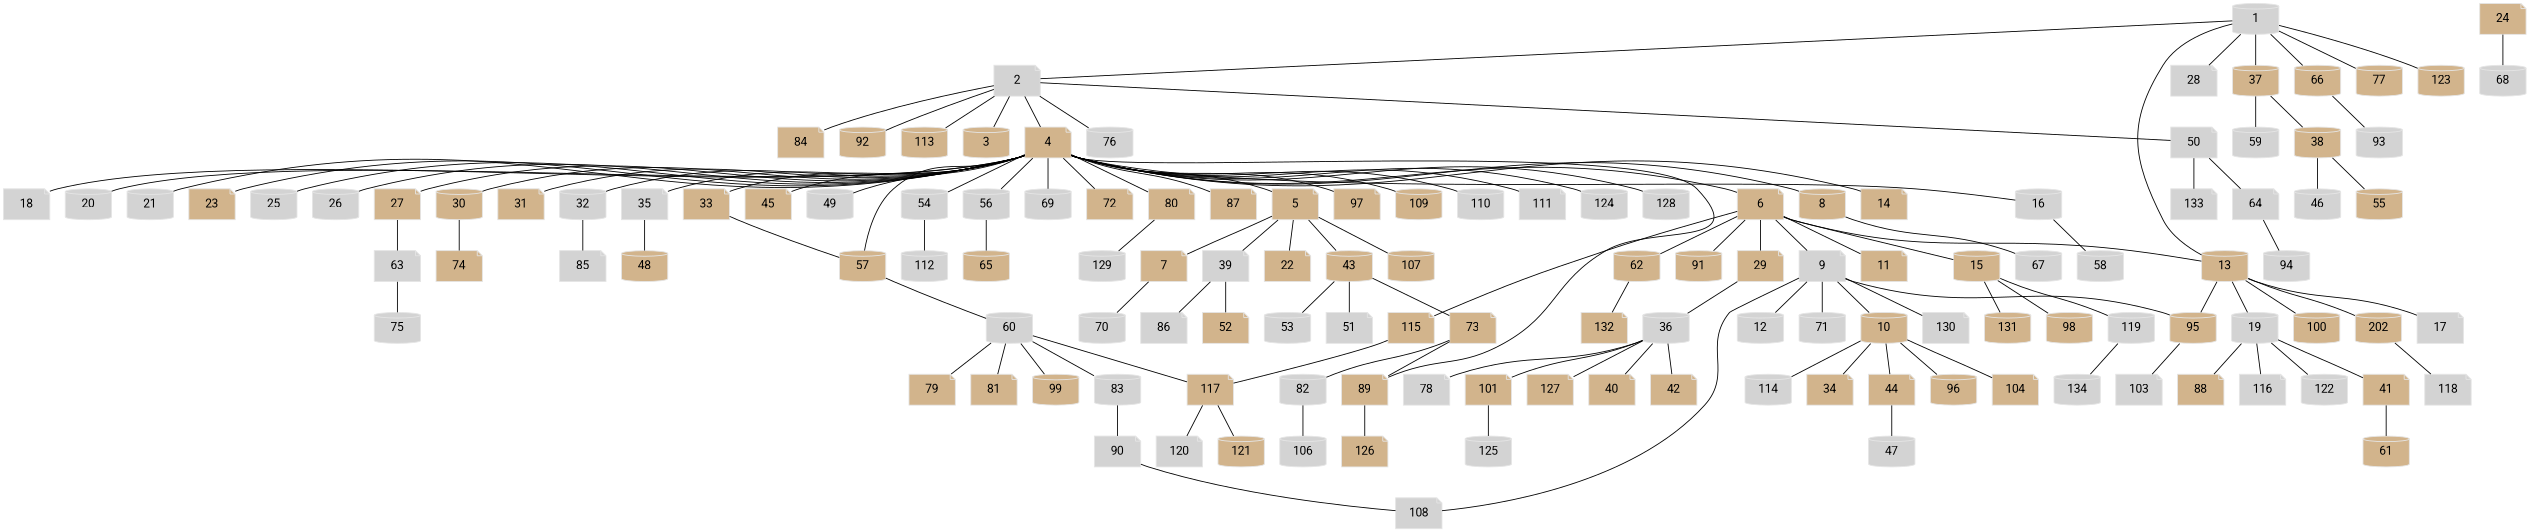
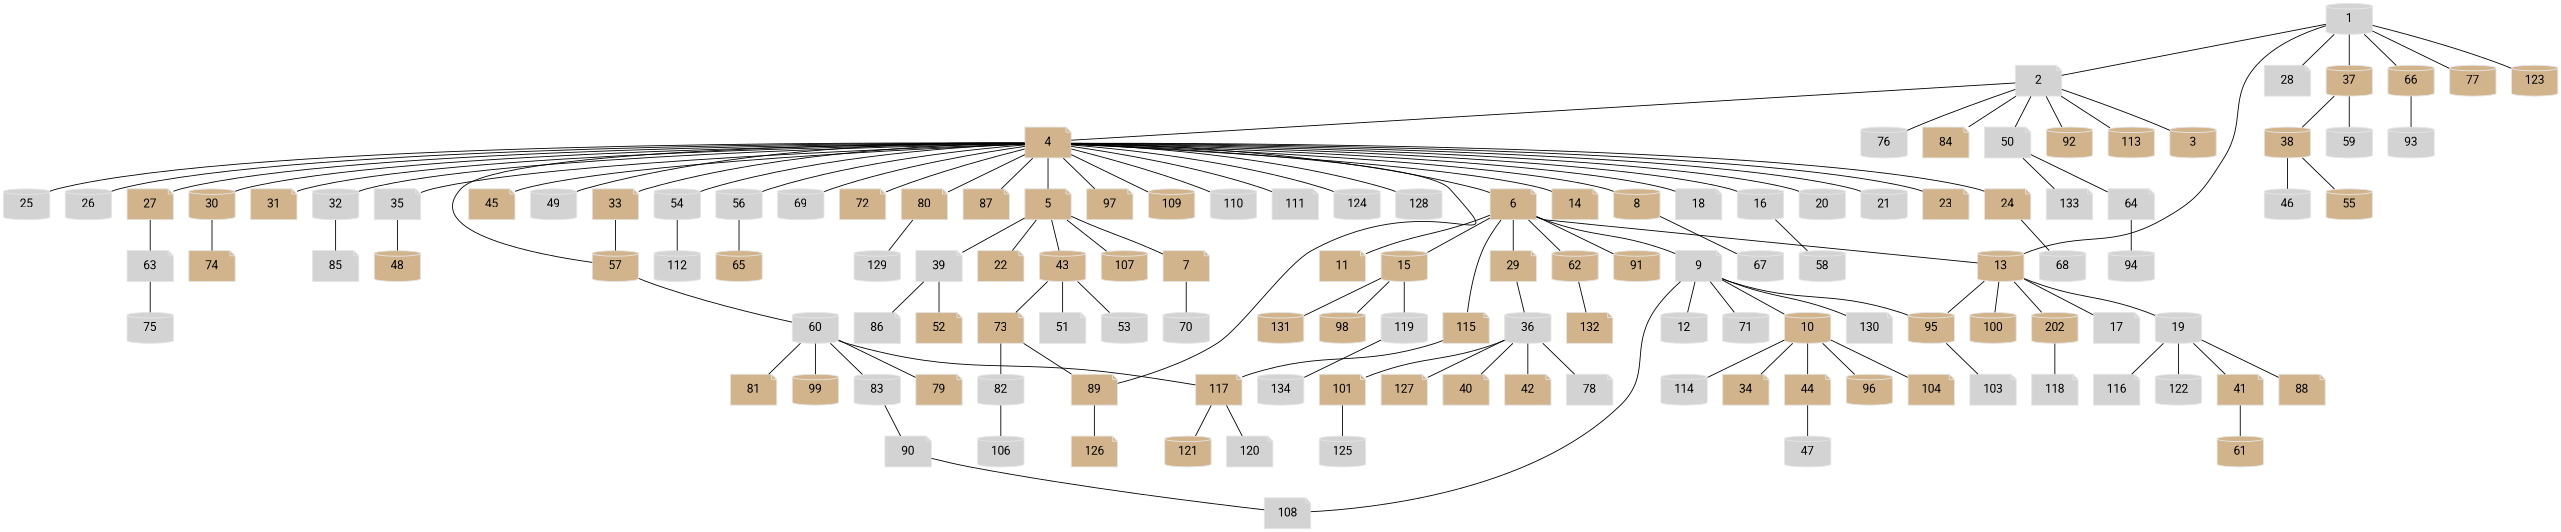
  graph {
    fontname=Roboto
    node [color=gray90 fillcolor=tan fontname=Roboto shape=cylinder style=filled]
    edge [fontname=Roboto]
    1 [fillcolor=lightgrey]
    2 [fillcolor=lightgrey shape=note]
    13
    28 [fillcolor=lightgrey shape=note]
    37
    66
    77
    123
    3
    4 [shape=note]
    50 [fillcolor=lightgrey shape=note]
    76 [fillcolor=lightgrey]
    84 [shape=note]
    92
    113
    95
    17 [fillcolor=lightgrey shape=note]
    19 [fillcolor=lightgrey]
    100
    n20 [label=202]
    38
    59 [fillcolor=lightgrey]
    93 [fillcolor=lightgrey]
    5 [shape=note]
    6 [shape=note]
    8
    14 [shape=note]
    16 [fillcolor=lightgrey]
    18 [fillcolor=lightgrey shape=note]
    20 [fillcolor=lightgrey]
    21 [fillcolor=lightgrey]
    23 [shape=note]
    24 [shape=note]
    25 [fillcolor=lightgrey]
    26 [fillcolor=lightgrey]
    27 [shape=note]
    30
    31 [shape=note]
    32 [fillcolor=lightgrey]
    33 [shape=note]
    35 [fillcolor=lightgrey shape=note]
    45 [shape=note]
    49 [fillcolor=lightgrey]
    54 [fillcolor=lightgrey]
    56 [fillcolor=lightgrey]
    57
    69 [fillcolor=lightgrey]
    72 [shape=note]
    80 [shape=note]
    87 [shape=note]
    89 [shape=note]
    97 [shape=note]
    109
    110 [fillcolor=lightgrey]
    111 [fillcolor=lightgrey shape=note]
    124 [fillcolor=lightgrey]
    128 [fillcolor=lightgrey]
    64 [fillcolor=lightgrey shape=note]
    133 [fillcolor=lightgrey shape=note]
    7 [shape=note]
    22 [shape=note]
    39 [fillcolor=lightgrey shape=note]
    43
    107
    9 [fillcolor=lightgrey shape=note]
    11 [shape=note]
    15
    29 [shape=note]
    62
    91
    115 [shape=note]
    67 [fillcolor=lightgrey]
    58 [fillcolor=lightgrey]
    68 [fillcolor=lightgrey]
    63 [fillcolor=lightgrey shape=note]
    74 [shape=note]
    85 [fillcolor=lightgrey shape=note]
    48
    112 [fillcolor=lightgrey]
    65
    60 [fillcolor=lightgrey]
    129 [fillcolor=lightgrey]
    126 [shape=note]
    70 [fillcolor=lightgrey]
    52 [shape=note]
    86 [fillcolor=lightgrey shape=note]
    51 [fillcolor=lightgrey shape=note]
    53 [fillcolor=lightgrey]
    73 [shape=note]
    10
    12 [fillcolor=lightgrey]
    71 [fillcolor=lightgrey]
    108 [fillcolor=lightgrey shape=note]
    130 [fillcolor=lightgrey shape=note]
    98
    119 [fillcolor=lightgrey]
    131
    36 [fillcolor=lightgrey]
    132 [shape=note]
    117 [shape=note]
    34 [shape=note]
    44 [shape=note]
    96
    104 [shape=note]
    114 [fillcolor=lightgrey]
    103 [fillcolor=lightgrey shape=note]
    47 [fillcolor=lightgrey]
    41 [shape=note]
    88 [shape=note]
    116 [fillcolor=lightgrey shape=note]
    122 [fillcolor=lightgrey]
    118 [fillcolor=lightgrey shape=note]
    134 [fillcolor=lightgrey]
    61
    75 [fillcolor=lightgrey]
    40 [shape=note]
    42 [shape=note]
    78 [fillcolor=lightgrey shape=note]
    101 [shape=note]
    127 [shape=note]
    125 [fillcolor=lightgrey]
    46 [fillcolor=lightgrey]
    55
    82 [fillcolor=lightgrey]
    94 [fillcolor=lightgrey]
    79 [shape=note]
    81 [shape=note]
    83 [fillcolor=lightgrey]
    99
    90 [fillcolor=lightgrey shape=note]
    120 [fillcolor=lightgrey shape=note]
    121
    106 [fillcolor=lightgrey]
    1 -- 2
    1 -- 13
    1 -- 28
    1 -- 37
    1 -- 66
    1 -- 77
    1 -- 123
    2 -- 3
    2 -- 4
    2 -- 50
    2 -- 76
    2 -- 84
    2 -- 92
    2 -- 113
    13 -- 95
    13 -- 17
    13 -- 19
    13 -- 100
    13 -- n20
    37 -- 38
    37 -- 59
    66 -- 93
    4 -- 5
    4 -- 6
    4 -- 8
    4 -- 14
    4 -- 16
    4 -- 18
    4 -- 20
    4 -- 21
    4 -- 23
+   4 -- 24
    4 -- 25
    4 -- 26
    4 -- 27
    4 -- 30
    4 -- 31
    4 -- 32
    4 -- 33
    4 -- 35
    4 -- 45
    4 -- 49
    4 -- 54
    4 -- 56
    4 -- 57
    4 -- 69
    4 -- 72
    4 -- 80
    4 -- 87
    4 -- 89
    4 -- 97
    4 -- 109
    4 -- 110
    4 -- 111
    4 -- 124
    4 -- 128
    50 -- 64
    50 -- 133
    95 -- 103
    19 -- 41
    19 -- 88
    19 -- 116
    19 -- 122
    n20 -- 118
    38 -- 46
    38 -- 55
    5 -- 7
    5 -- 22
    5 -- 39
    5 -- 43
    5 -- 107
    6 -- 13
    6 -- 9
    6 -- 11
    6 -- 15
    6 -- 29
    6 -- 62
    6 -- 91
    6 -- 115
    8 -- 67
    16 -- 58
    24 -- 68
    27 -- 63
    30 -- 74
    32 -- 85
    33 -- 57
    35 -- 48
    54 -- 112
    56 -- 65
    57 -- 60
    80 -- 129
    89 -- 126
    64 -- 94
    7 -- 70
    39 -- 52
    39 -- 86
    43 -- 51
    43 -- 53
    43 -- 73
    9 -- 95
    9 -- 10
    9 -- 12
    9 -- 71
    9 -- 108
    9 -- 130
    15 -- 98
    15 -- 119
    15 -- 131
    29 -- 36
    62 -- 132
    115 -- 117
    63 -- 75
    60 -- 117
    60 -- 79
    60 -- 81
    60 -- 83
    60 -- 99
    73 -- 89
    73 -- 82
    10 -- 34
    10 -- 44
    10 -- 96
    10 -- 104
    10 -- 114
    119 -- 134
    36 -- 40
    36 -- 42
    36 -- 78
    36 -- 101
    36 -- 127
    117 -- 120
    117 -- 121
    44 -- 47
    41 -- 61
    101 -- 125
    82 -- 106
    83 -- 90
    90 -- 108
  }
